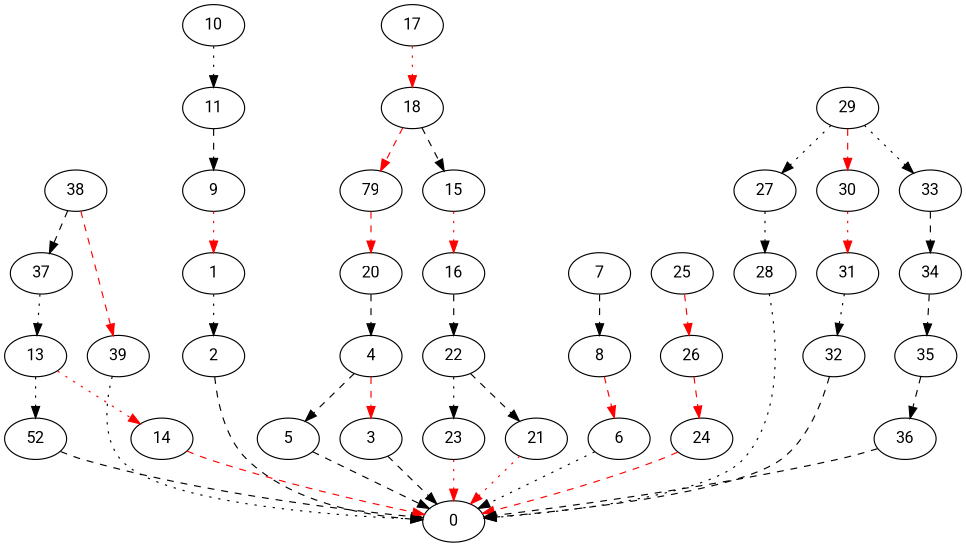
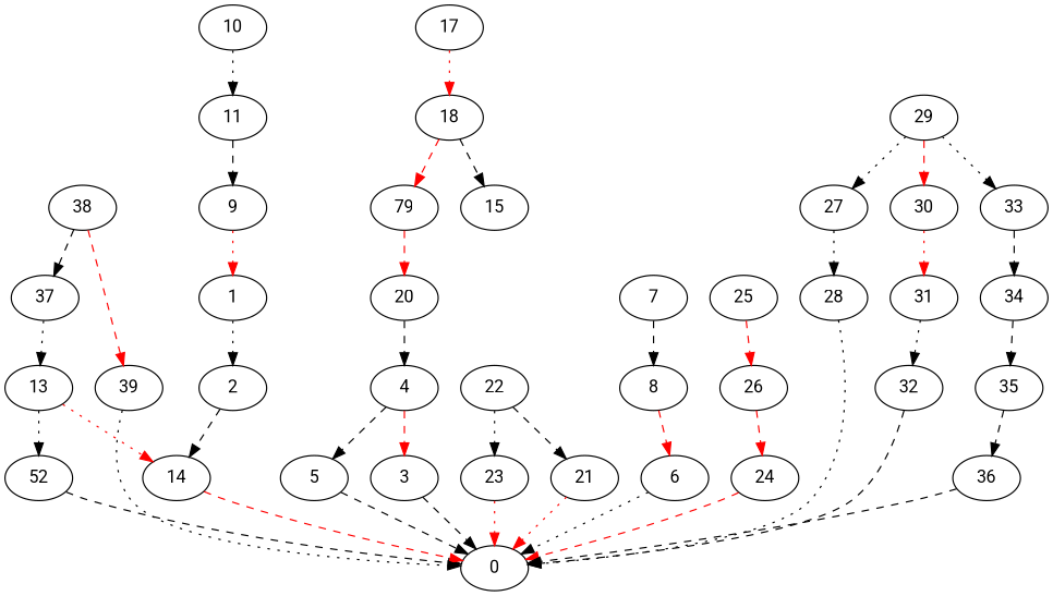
  strict digraph {
    fontname=Roboto
    node [exec=64 fontname=Roboto]
    edge [color=black comm=8 fontname=Roboto style=dashed]
    0 [exec=169]
    1 [exec=131]
    2 [exec=147]
    3 [exec=56]
    4 [exec=95]
    5 [exec=133]
    6 [exec=65]
    7 [exec=197]
    8 [exec=62]
    9 [exec=158]
    11
    10 [exec=58]
    n13 [exec=71 label=52]
    13 [exec=79]
    14 [exec=67]
    15 [exec=115]
-   16 [exec=82]
    22 [exec=51]
    21 [exec=59]
    23 [exec=138]
    17 [exec=90]
    18 [exec=97]
    n23 [exec=183 label=79]
    20 [exec=50]
    24 [exec=82]
    25 [exec=182]
    26 [exec=199]
    27 [exec=137]
    28 [exec=116]
    29 [exec=117]
    30 [exec=157]
    33 [exec=85]
    31 [exec=54]
    34
    32 [exec=192]
    35 [exec=114]
    36 [exec=58]
    37 [exec=163]
    38 [exec=68]
    39 [exec=114]
    1 -> 2 [style=dotted]
-   2 -> 0 [comm=16]
+   2 -> 14 [comm=16]
    3 -> 0 [comm=14]
    4 -> 3 [color=red comm=14]
    4 -> 5 [comm=16]
    5 -> 0 [comm=5]
    6 -> 0 [comm=18 style=dotted]
    7 -> 8
    8 -> 6 [color=red]
    9 -> 1 [color=red comm=14 style=dotted]
    11 -> 9 [comm=5]
    10 -> 11 [comm=11 style=dotted]
    n13 -> 0 [comm=19]
    13 -> n13 [comm=18 style=dotted]
    13 -> 14 [color=red comm=6 style=dotted]
    14 -> 0 [color=red comm=20]
-   15 -> 16 [color=red comm=19 style=dotted]
-   16 -> 22 [comm=11]
    22 -> 21 [comm=12]
    22 -> 23 [comm=7 style=dotted]
    21 -> 0 [color=red comm=14 style=dotted]
    23 -> 0 [color=red comm=20 style=dotted]
    17 -> 18 [color=red comm=7 style=dotted]
    18 -> 15 [comm=14]
    18 -> n23 [color=red comm=5]
    n23 -> 20 [color=red comm=5]
    20 -> 4 [comm=16]
    24 -> 0 [color=red comm=11]
    25 -> 26 [color=red]
    26 -> 24 [color=red comm=16]
    27 -> 28 [comm=17 style=dotted]
    28 -> 0 [comm=19 style=dotted]
    29 -> 27 [comm=16 style=dotted]
    29 -> 30 [color=red comm=9]
    29 -> 33 [comm=17 style=dotted]
    30 -> 31 [color=red style=dotted]
    33 -> 34
    31 -> 32 [comm=13 style=dotted]
    34 -> 35 [comm=7]
    32 -> 0
    35 -> 36 [comm=15]
    36 -> 0 [comm=17]
    37 -> 13 [comm=11 style=dotted]
    38 -> 37 [comm=5]
    38 -> 39 [color=red]
    39 -> 0 [comm=20 style=dotted]
  }
